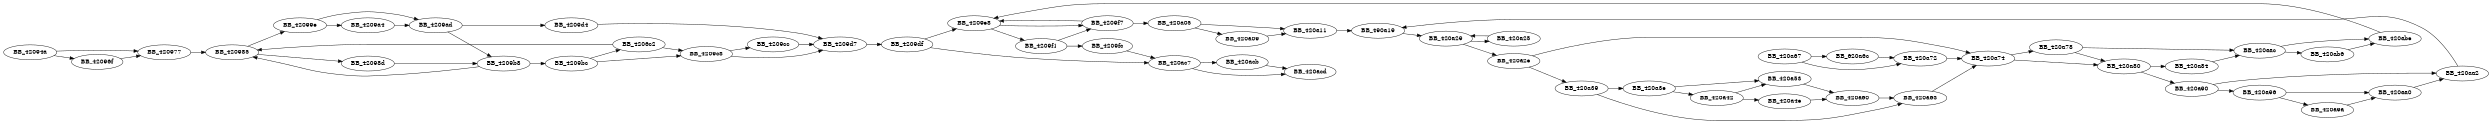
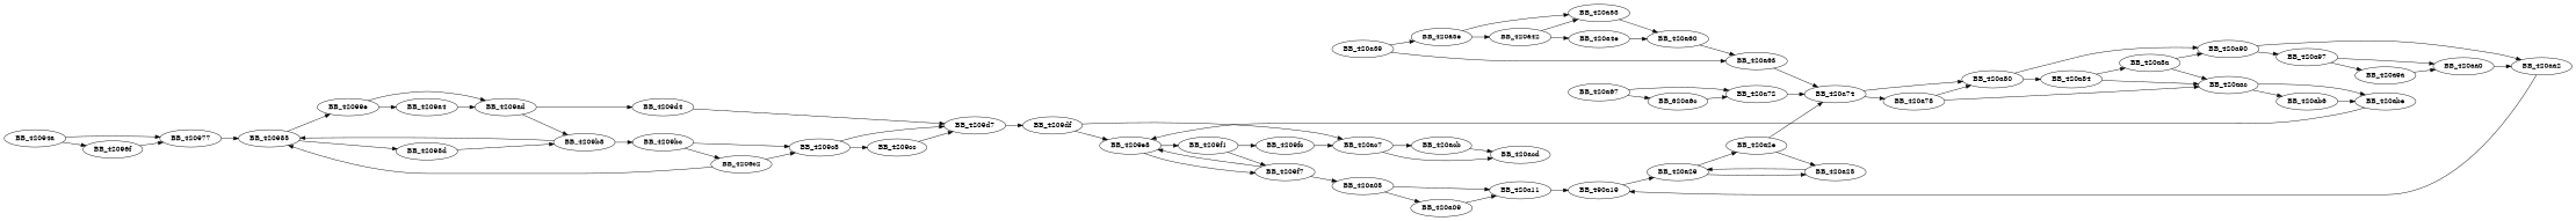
  digraph {
    rankdir=LR
    BB_42094a
    BB_42096f
    BB_420977
    BB_420985
    BB_42098d
    BB_42099e
    BB_4209b8
    BB_4209a4
    BB_4209ad
    BB_4209bc
    BB_4209d4
    n12 [label=BB_4206c2]
    BB_4209c8
    BB_4209d7
    BB_4209df
    BB_4209cc
    BB_4209e8
    BB_420ac7
    BB_4209f1
    BB_4209f7
    BB_420acb
    BB_420acd
    BB_4209fc
    BB_420a05
    BB_420a09
    BB_420a11
    n27 [label=BB_490a19]
    BB_420a29
    BB_420a25
    BB_420a2e
    BB_420a39
    BB_420a74
    BB_420a3e
    BB_420a63
    BB_420a78
    BB_420a80
    BB_420a42
    BB_420a53
    n39 [label=BB_620a6c]
    BB_420a67
    BB_420a72
    BB_420aac
    BB_420a4e
    BB_420a60
    BB_420a84
    BB_420a90
    BB_420ab6
    BB_420abe
-   BB_420a96
+   BB_420a8a
+   BB_420a96 [label=BB_420a97]
    BB_420aa2
    BB_420a9a
    BB_420aa0
    BB_42094a -> BB_42096f
    BB_42094a -> BB_420977
    BB_42096f -> BB_420977
    BB_420977 -> BB_420985
    BB_420985 -> BB_42098d
    BB_420985 -> BB_42099e
    BB_42098d -> BB_4209b8
    BB_42099e -> BB_4209a4
    BB_42099e -> BB_4209ad
    BB_4209b8 -> BB_420985
    BB_4209b8 -> BB_4209bc
    BB_4209a4 -> BB_4209ad
    BB_4209ad -> BB_4209b8
    BB_4209ad -> BB_4209d4
    BB_4209bc -> n12
    BB_4209bc -> BB_4209c8
    BB_4209d4 -> BB_4209d7
    n12 -> BB_420985
    n12 -> BB_4209c8
    BB_4209c8 -> BB_4209d7
    BB_4209c8 -> BB_4209cc
    BB_4209d7 -> BB_4209df
    BB_4209df -> BB_4209e8
    BB_4209df -> BB_420ac7
    BB_4209cc -> BB_4209d7
    BB_4209e8 -> BB_4209f1
    BB_4209e8 -> BB_4209f7
    BB_420ac7 -> BB_420acb
    BB_420ac7 -> BB_420acd
    BB_4209f1 -> BB_4209f7
    BB_4209f1 -> BB_4209fc
    BB_4209f7 -> BB_4209e8
    BB_4209f7 -> BB_420a05
    BB_420acb -> BB_420acd
    BB_4209fc -> BB_420ac7
    BB_420a05 -> BB_420a09
    BB_420a05 -> BB_420a11
    BB_420a09 -> BB_420a11
    BB_420a11 -> n27
    n27 -> BB_420a29
    BB_420a29 -> BB_420a25
    BB_420a29 -> BB_420a2e
    BB_420a25 -> BB_420a29
-   BB_420a2e -> BB_420a39
+   BB_420a2e -> BB_420a25
    BB_420a2e -> BB_420a74
    BB_420a39 -> BB_420a3e
    BB_420a39 -> BB_420a63
    BB_420a74 -> BB_420a78
    BB_420a74 -> BB_420a80
    BB_420a3e -> BB_420a42
    BB_420a3e -> BB_420a53
    BB_420a63 -> BB_420a74
    BB_420a78 -> BB_420a80
    BB_420a78 -> BB_420aac
    BB_420a80 -> BB_420a84
    BB_420a80 -> BB_420a90
    BB_420a42 -> BB_420a53
    BB_420a42 -> BB_420a4e
    BB_420a53 -> BB_420a60
    n39 -> BB_420a72
    BB_420a67 -> n39
    BB_420a67 -> BB_420a72
    BB_420a72 -> BB_420a74
    BB_420aac -> BB_420ab6
    BB_420aac -> BB_420abe
    BB_420a4e -> BB_420a60
    BB_420a60 -> BB_420a63
    BB_420a84 -> BB_420aac
+   BB_420a84 -> BB_420a8a
    BB_420a90 -> BB_420a96
    BB_420a90 -> BB_420aa2
    BB_420ab6 -> BB_420abe
    BB_420abe -> BB_4209e8
+   BB_420a8a -> BB_420aac
+   BB_420a8a -> BB_420a90
    BB_420a96 -> BB_420a9a
    BB_420a96 -> BB_420aa0
    BB_420aa2 -> n27
    BB_420a9a -> BB_420aa0
    BB_420aa0 -> BB_420aa2
  }
